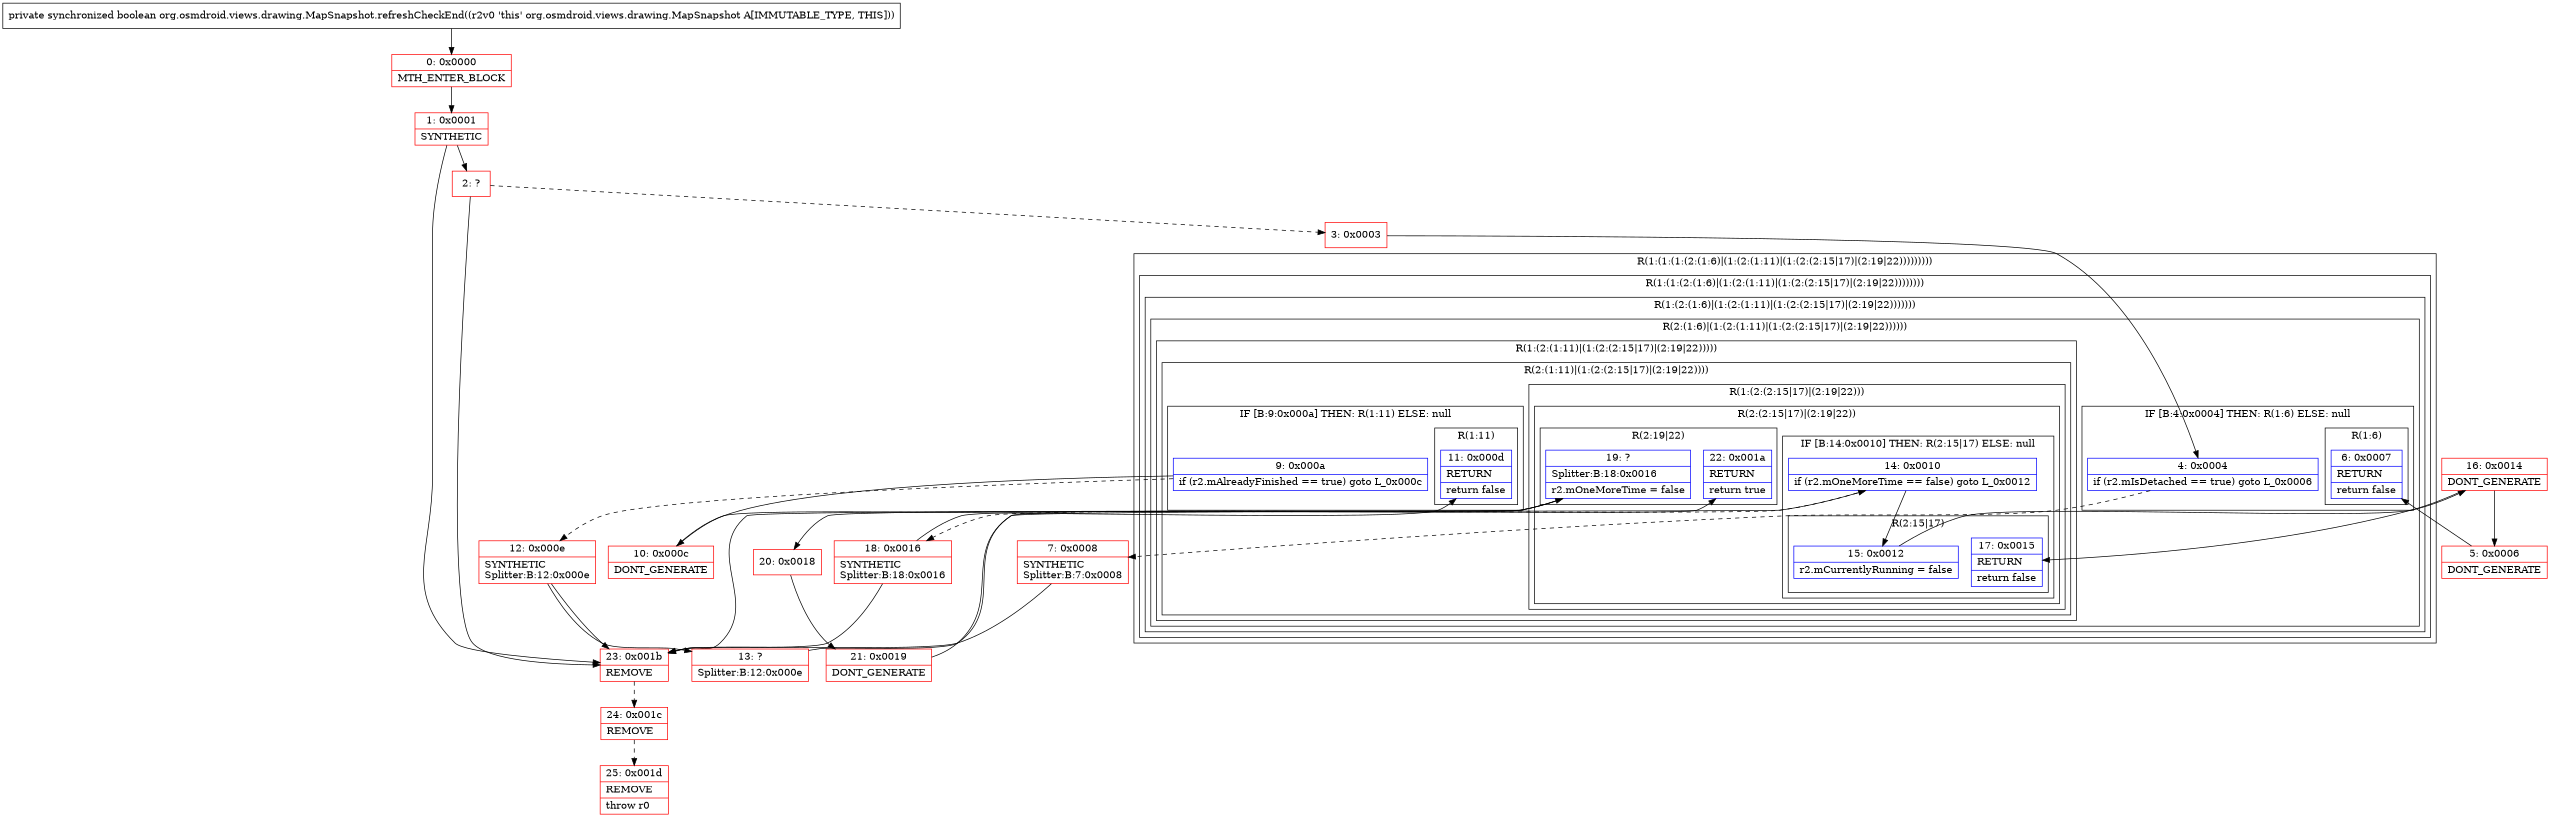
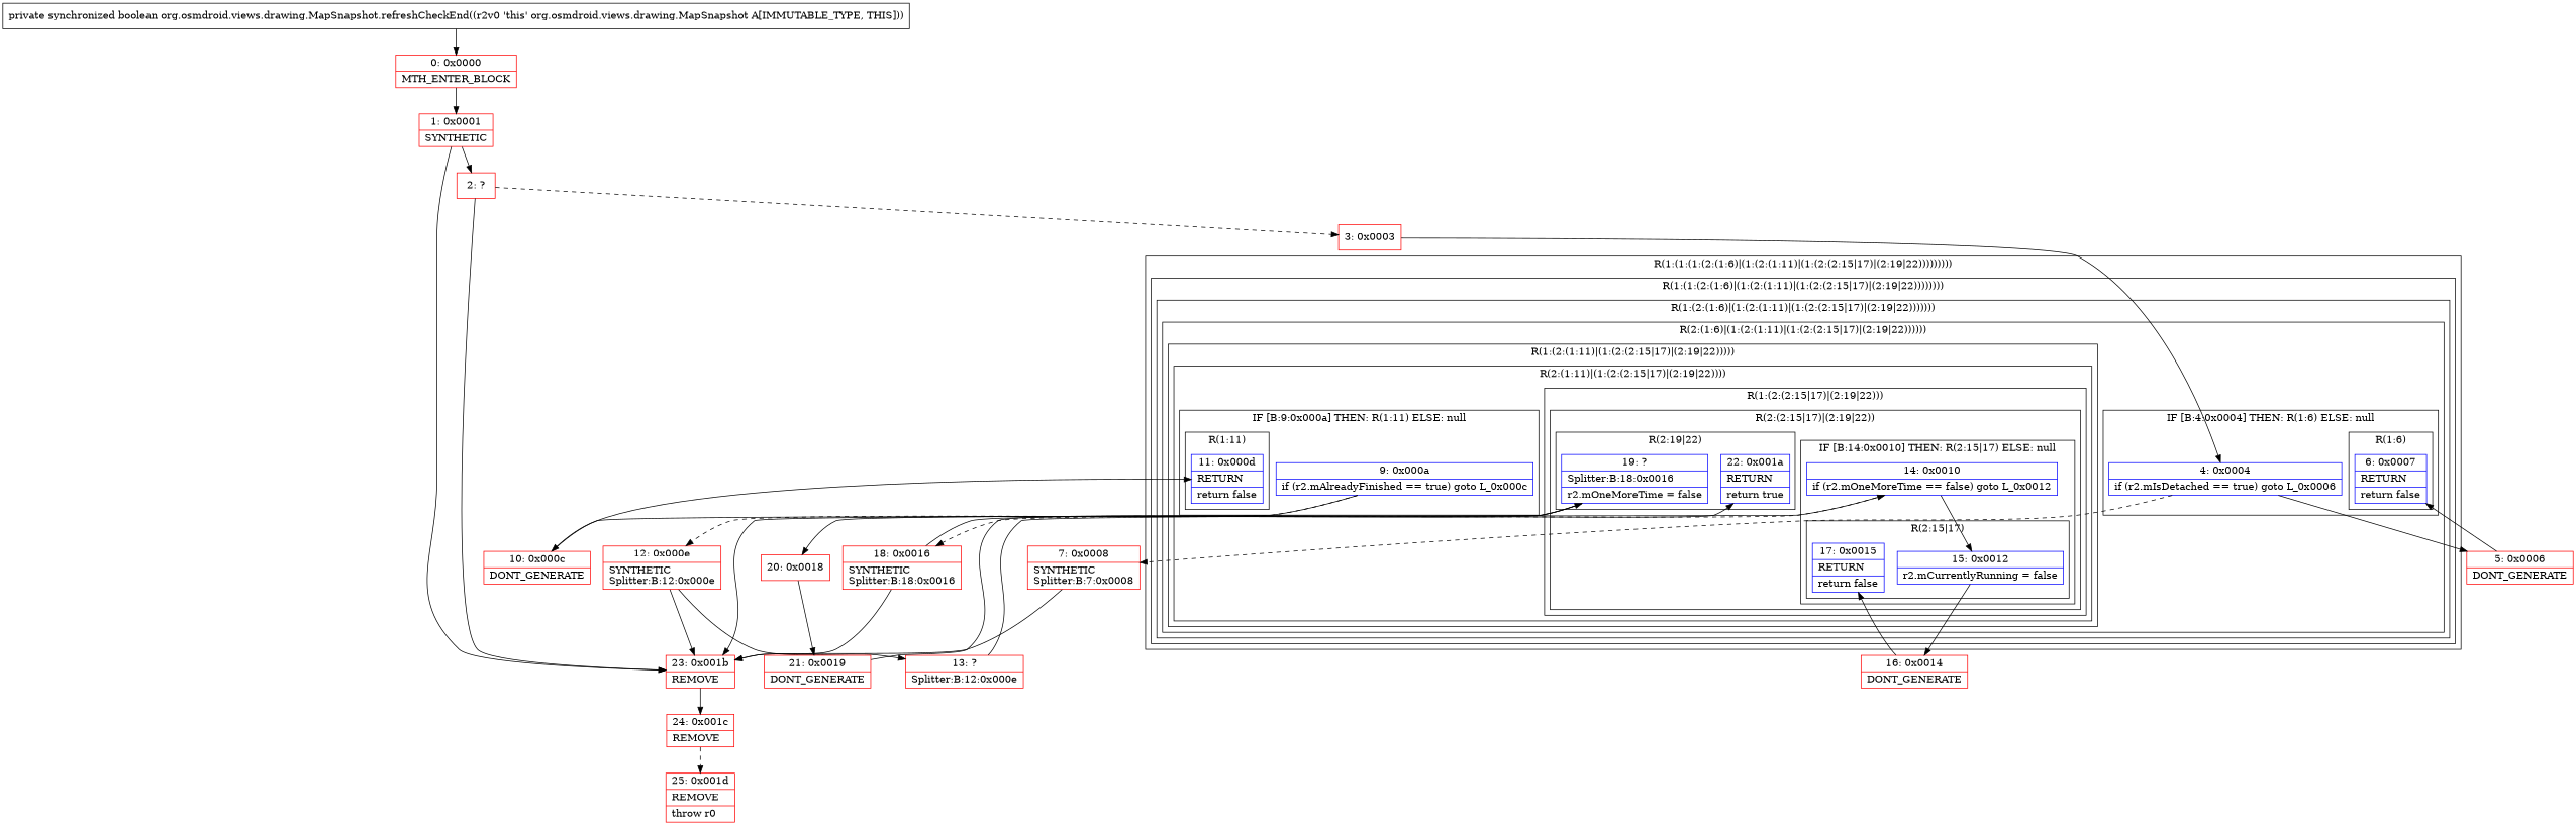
  digraph {
    node [color=red shape=record]
    n1 [color=blue label="{6\:\ 0x0007|RETURN\l|return false\l}"]
    n2 [color=blue label="{4\:\ 0x0004|if (r2.mIsDetached == true) goto L_0x0006\l}"]
    n3 [color=blue label="{11\:\ 0x000d|RETURN\l|return false\l}"]
    n4 [color=blue label="{9\:\ 0x000a|if (r2.mAlreadyFinished == true) goto L_0x000c\l}"]
    n5 [color=blue label="{15\:\ 0x0012|r2.mCurrentlyRunning = false\l}"]
    n6 [color=blue label="{17\:\ 0x0015|RETURN\l|return false\l}"]
    n7 [color=blue label="{14\:\ 0x0010|if (r2.mOneMoreTime == false) goto L_0x0012\l}"]
    n8 [color=blue label="{19\:\ ?|Splitter:B:18:0x0016\l|r2.mOneMoreTime = false\l}"]
    n9 [color=blue label="{22\:\ 0x001a|RETURN\l|return true\l}"]
    n10 [label="{5\:\ 0x0006|DONT_GENERATE\l}"]
    n11 [label="{7\:\ 0x0008|SYNTHETIC\lSplitter:B:7:0x0008\l}"]
    n12 [label="{10\:\ 0x000c|DONT_GENERATE\l}"]
    n13 [label="{12\:\ 0x000e|SYNTHETIC\lSplitter:B:12:0x000e\l}"]
    n14 [label="{16\:\ 0x0014|DONT_GENERATE\l}"]
    n15 [label="{18\:\ 0x0016|SYNTHETIC\lSplitter:B:18:0x0016\l}"]
    n16 [label="{20\:\ 0x0018}"]
    n17 [label="{23\:\ 0x001b|REMOVE\l}"]
    n18 [label="{13\:\ ?|Splitter:B:12:0x000e\l}"]
    n19 [label="{21\:\ 0x0019|DONT_GENERATE\l}"]
    n20 [label="{24\:\ 0x001c|REMOVE\l}"]
    n21 [label="{0\:\ 0x0000|MTH_ENTER_BLOCK\l}"]
    n22 [label="{1\:\ 0x0001|SYNTHETIC\l}"]
    n23 [label="{2\:\ ?}"]
    n24 [label="{3\:\ 0x0003}"]
    n25 [label="{25\:\ 0x001d|REMOVE\l|throw r0\l}"]
    n26 [label="{private synchronized boolean org.osmdroid.views.drawing.MapSnapshot.refreshCheckEnd((r2v0 'this' org.osmdroid.views.drawing.MapSnapshot A[IMMUTABLE_TYPE, THIS])) }" color=""]
    subgraph cluster_1 {
      label="R(1:(1:(1:(2:(1:6)|(1:(2:(1:11)|(1:(2:(2:15|17)|(2:19|22)))))))))"
      subgraph cluster_2 {
        label="R(1:(1:(2:(1:6)|(1:(2:(1:11)|(1:(2:(2:15|17)|(2:19|22))))))))"
        subgraph cluster_3 {
          label="R(1:(2:(1:6)|(1:(2:(1:11)|(1:(2:(2:15|17)|(2:19|22)))))))"
          subgraph cluster_4 {
            label="R(2:(1:6)|(1:(2:(1:11)|(1:(2:(2:15|17)|(2:19|22))))))"
            subgraph cluster_5 {
              label="IF [B:4:0x0004] THEN: R(1:6) ELSE: null"
              n2
              subgraph cluster_6 {
                label="R(1:6)"
                n1
              }
            }
            subgraph cluster_7 {
              label="R(1:(2:(1:11)|(1:(2:(2:15|17)|(2:19|22)))))"
              subgraph cluster_8 {
                label="R(2:(1:11)|(1:(2:(2:15|17)|(2:19|22))))"
                subgraph cluster_9 {
                  label="IF [B:9:0x000a] THEN: R(1:11) ELSE: null"
                  n4
                  subgraph cluster_10 {
                    label="R(1:11)"
                    n3
                  }
                }
                subgraph cluster_11 {
                  label="R(1:(2:(2:15|17)|(2:19|22)))"
                  subgraph cluster_12 {
                    label="R(2:(2:15|17)|(2:19|22))"
                    subgraph cluster_13 {
                      label="IF [B:14:0x0010] THEN: R(2:15|17) ELSE: null"
                      n7
                      subgraph cluster_14 {
                        label="R(2:15|17)"
                        n5
                        n6
                      }
                    }
                    subgraph cluster_15 {
                      label="R(2:19|22)"
                      n8
                      n9
                    }
                  }
                }
              }
            }
          }
        }
      }
    }
-   n14 -> n10
+   n2 -> n10
    n2 -> n11 [style=dashed]
    n4 -> n12
    n4 -> n13 [style=dashed]
    n5 -> n14
    n7 -> n5
    n7 -> n15 [style=dashed]
    n8 -> n16
    n8 -> n17
    n10 -> n1
    n11 -> n17
    n12 -> n3
    n13 -> n17
    n13 -> n18
    n14 -> n6
    n15 -> n8
    n15 -> n17
    n16 -> n19
-   n17 -> n20 [style=dashed]
+   n17 -> n20
    n18 -> n7
    n19 -> n9
    n20 -> n25 [style=dashed]
    n21 -> n22
    n22 -> n17
    n22 -> n23
    n23 -> n17
    n23 -> n24 [style=dashed]
    n24 -> n2
    n26 -> n21
  }
